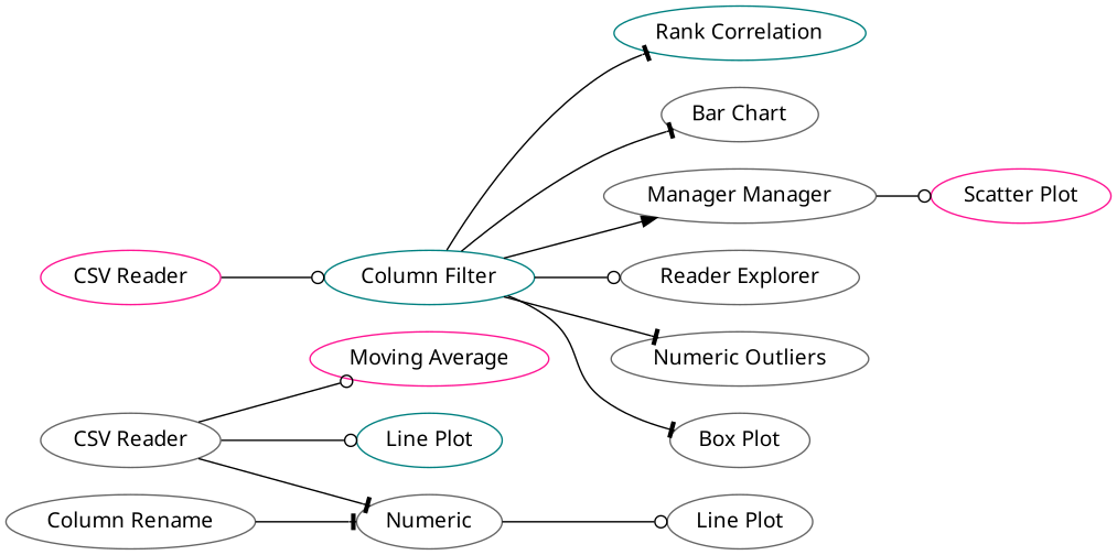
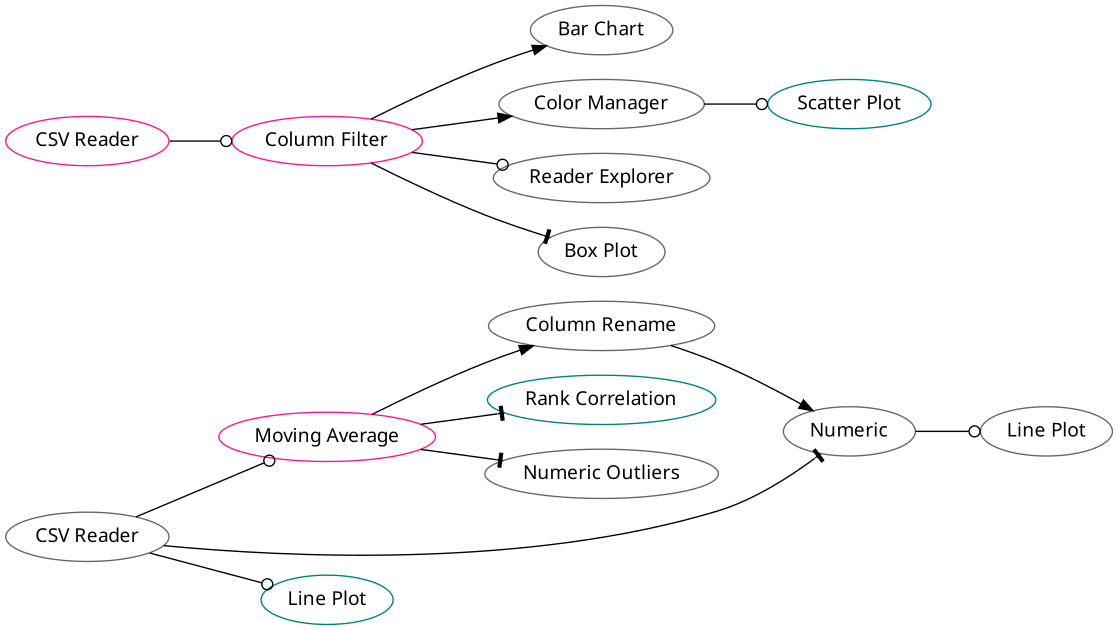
  digraph {
    fontname="Noto Sans"
    rankdir=LR
    node [color=gray40 fontname="Noto Sans"]
    edge [arrowhead=odot fontname="Noto Sans"]
    n1 [color=deeppink label="Moving Average"]
    n2 [label="Column Rename"]
    n3 [label=Numeric]
    n4 [label="Line Plot"]
    n5 [label="CSV Reader"]
    n6 [color=teal label="Line Plot"]
-   n7 [color=teal label="Column Filter"]
+   n7 [color=deeppink label="Column Filter"]
    n8 [color=teal label="Rank Correlation"]
    n9 [label="Bar Chart"]
-   n10 [label="Manager Manager"]
+   n10 [label="Color Manager"]
    n11 [label="Reader Explorer"]
    n12 [label="Numeric Outliers"]
    n13 [label="Box Plot"]
-   n14 [color=deeppink label="Scatter Plot"]
+   n14 [color=teal label="Scatter Plot"]
    n15 [color=deeppink label="CSV Reader"]
-   n2 -> n3 [arrowhead=tee]
+   n1 -> n2 [arrowhead=normal]
+   n2 -> n3 [arrowhead=normal]
    n3 -> n4
    n5 -> n1
    n5 -> n3 [arrowhead=tee]
    n5 -> n6
-   n7 -> n8 [arrowhead=tee]
-   n7 -> n9 [arrowhead=tee]
+   n1 -> n8 [arrowhead=tee]
+   n7 -> n9 [arrowhead=normal]
    n7 -> n10 [arrowhead=normal]
    n7 -> n11
-   n7 -> n12 [arrowhead=tee]
+   n1 -> n12 [arrowhead=tee]
    n7 -> n13 [arrowhead=tee]
    n10 -> n14
    n15 -> n7
  }
